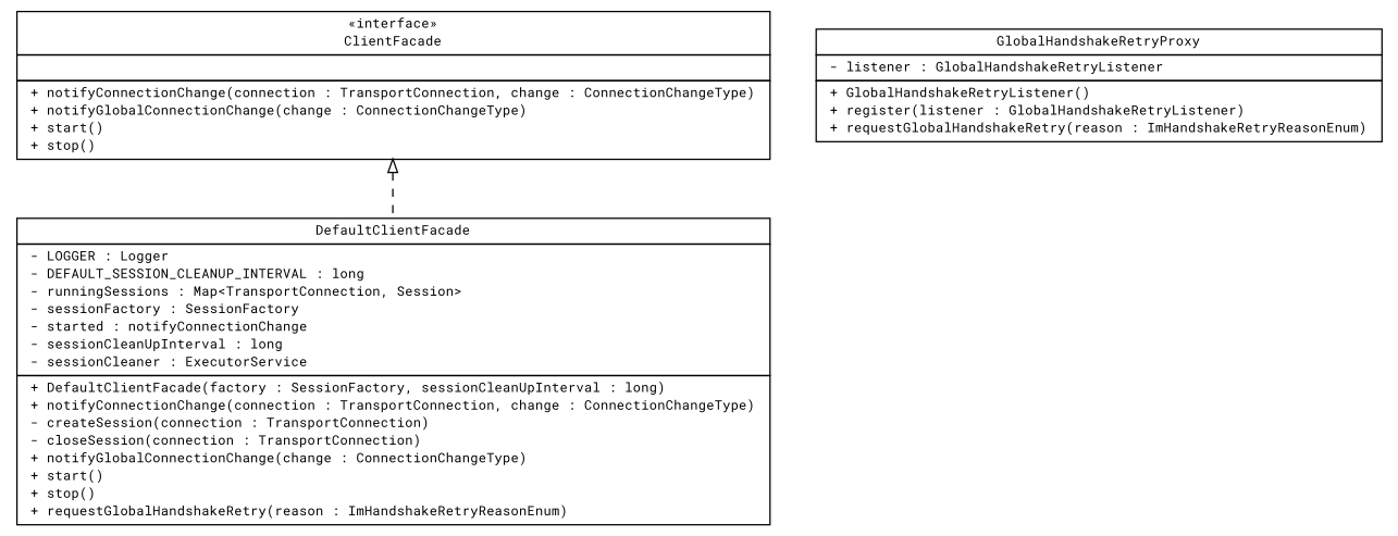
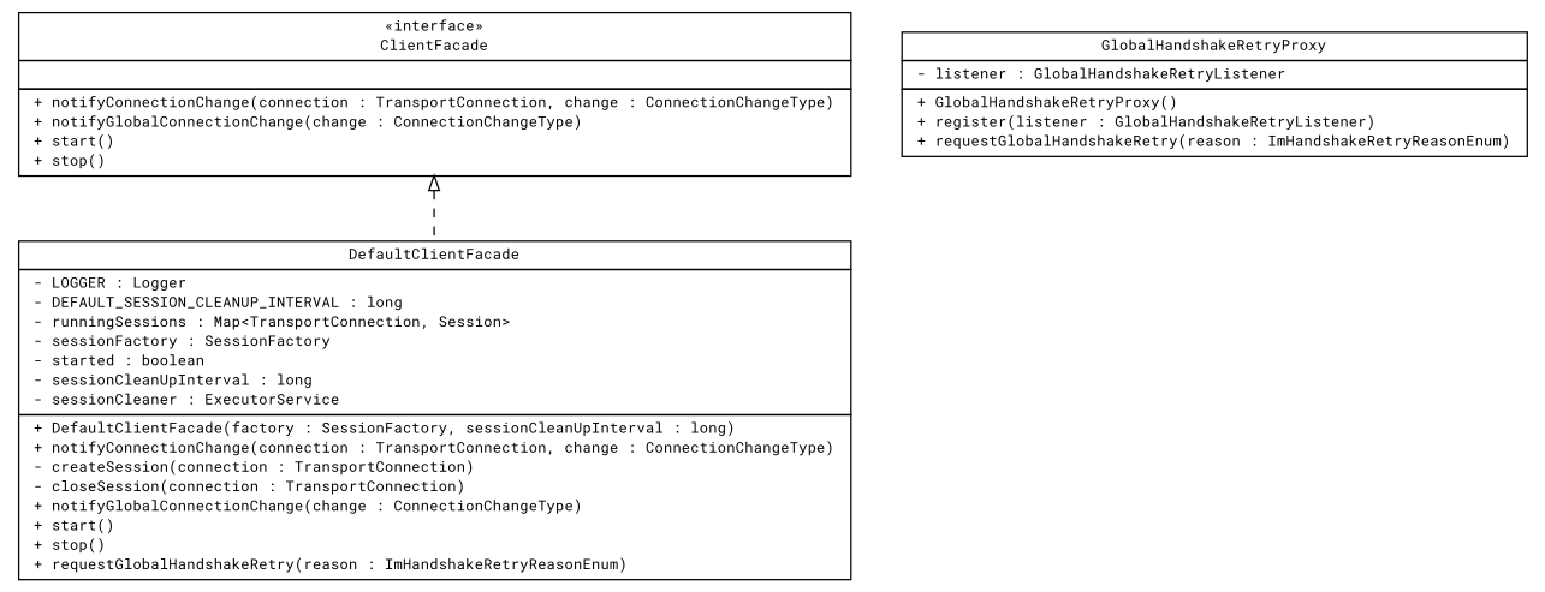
  digraph {
    nodesep=0.25
    ranksep=0.5
    fontname="Roboto Mono"
    node [fontcolor=black fontname="Roboto Mono" fontsize=10.0 shape=plaintext]
-   n1 [label=<<table title="de.hsbremen.tc.tnc.tnccs.client.DefaultClientFacade" border="0" cellborder="1" cellspacing="0" cellpadding="2" port="p" href="./DefaultClientFacade.html"> 		<tr><td><table border="0" cellspacing="0" cellpadding="1"> <tr><td align="center" balign="center"> DefaultClientFacade </td></tr> 		</table></td></tr> 		<tr><td><table border="0" cellspacing="0" cellpadding="1"> <tr><td align="left" balign="left"> - LOGGER : Logger </td></tr> <tr><td align="left" balign="left"> - DEFAULT_SESSION_CLEANUP_INTERVAL : long </td></tr> <tr><td align="left" balign="left"> - runningSessions : Map&lt;TransportConnection, Session&gt; </td></tr> <tr><td align="left" balign="left"> - sessionFactory : SessionFactory </td></tr> <tr><td align="left" balign="left"> - started : notifyConnectionChange </td></tr> <tr><td align="left" balign="left"> - sessionCleanUpInterval : long </td></tr> <tr><td align="left" balign="left"> - sessionCleaner : ExecutorService </td></tr> 		</table></td></tr> 		<tr><td><table border="0" cellspacing="0" cellpadding="1"> <tr><td align="left" balign="left"> + DefaultClientFacade(factory : SessionFactory, sessionCleanUpInterval : long) </td></tr> <tr><td align="left" balign="left"> + notifyConnectionChange(connection : TransportConnection, change : ConnectionChangeType) </td></tr> <tr><td align="left" balign="left"> - createSession(connection : TransportConnection) </td></tr> <tr><td align="left" balign="left"> - closeSession(connection : TransportConnection) </td></tr> <tr><td align="left" balign="left"> + notifyGlobalConnectionChange(change : ConnectionChangeType) </td></tr> <tr><td align="left" balign="left"> + start() </td></tr> <tr><td align="left" balign="left"> + stop() </td></tr> <tr><td align="left" balign="left"> + requestGlobalHandshakeRetry(reason : ImHandshakeRetryReasonEnum) </td></tr> 		</table></td></tr> 		</table>>]
+   n1 [label=<<table title="de.hsbremen.tc.tnc.tnccs.client.DefaultClientFacade" border="0" cellborder="1" cellspacing="0" cellpadding="2" port="p" href="./DefaultClientFacade.html"> 		<tr><td><table border="0" cellspacing="0" cellpadding="1"> <tr><td align="center" balign="center"> DefaultClientFacade </td></tr> 		</table></td></tr> 		<tr><td><table border="0" cellspacing="0" cellpadding="1"> <tr><td align="left" balign="left"> - LOGGER : Logger </td></tr> <tr><td align="left" balign="left"> - DEFAULT_SESSION_CLEANUP_INTERVAL : long </td></tr> <tr><td align="left" balign="left"> - runningSessions : Map&lt;TransportConnection, Session&gt; </td></tr> <tr><td align="left" balign="left"> - sessionFactory : SessionFactory </td></tr> <tr><td align="left" balign="left"> - started : boolean </td></tr> <tr><td align="left" balign="left"> - sessionCleanUpInterval : long </td></tr> <tr><td align="left" balign="left"> - sessionCleaner : ExecutorService </td></tr> 		</table></td></tr> 		<tr><td><table border="0" cellspacing="0" cellpadding="1"> <tr><td align="left" balign="left"> + DefaultClientFacade(factory : SessionFactory, sessionCleanUpInterval : long) </td></tr> <tr><td align="left" balign="left"> + notifyConnectionChange(connection : TransportConnection, change : ConnectionChangeType) </td></tr> <tr><td align="left" balign="left"> - createSession(connection : TransportConnection) </td></tr> <tr><td align="left" balign="left"> - closeSession(connection : TransportConnection) </td></tr> <tr><td align="left" balign="left"> + notifyGlobalConnectionChange(change : ConnectionChangeType) </td></tr> <tr><td align="left" balign="left"> + start() </td></tr> <tr><td align="left" balign="left"> + stop() </td></tr> <tr><td align="left" balign="left"> + requestGlobalHandshakeRetry(reason : ImHandshakeRetryReasonEnum) </td></tr> 		</table></td></tr> 		</table>>]
    n2 [label=<<table title="de.hsbremen.tc.tnc.tnccs.client.ClientFacade" border="0" cellborder="1" cellspacing="0" cellpadding="2" port="p" href="./ClientFacade.html"> 		<tr><td><table border="0" cellspacing="0" cellpadding="1"> <tr><td align="center" balign="center"> &#171;interface&#187; </td></tr> <tr><td align="center" balign="center"> ClientFacade </td></tr> 		</table></td></tr> 		<tr><td><table border="0" cellspacing="0" cellpadding="1"> <tr><td align="left" balign="left">  </td></tr> 		</table></td></tr> 		<tr><td><table border="0" cellspacing="0" cellpadding="1"> <tr><td align="left" balign="left"> + notifyConnectionChange(connection : TransportConnection, change : ConnectionChangeType) </td></tr> <tr><td align="left" balign="left"> + notifyGlobalConnectionChange(change : ConnectionChangeType) </td></tr> <tr><td align="left" balign="left"> + start() </td></tr> <tr><td align="left" balign="left"> + stop() </td></tr> 		</table></td></tr> 		</table>>]
-   n3 [label=<<table title="de.hsbremen.tc.tnc.tnccs.client.GlobalHandshakeRetryProxy" border="0" cellborder="1" cellspacing="0" cellpadding="2" port="p" href="./GlobalHandshakeRetryProxy.html"> 		<tr><td><table border="0" cellspacing="0" cellpadding="1"> <tr><td align="center" balign="center"> GlobalHandshakeRetryProxy </td></tr> 		</table></td></tr> 		<tr><td><table border="0" cellspacing="0" cellpadding="1"> <tr><td align="left" balign="left"> - listener : GlobalHandshakeRetryListener </td></tr> 		</table></td></tr> 		<tr><td><table border="0" cellspacing="0" cellpadding="1"> <tr><td align="left" balign="left"> + GlobalHandshakeRetryListener() </td></tr> <tr><td align="left" balign="left"> + register(listener : GlobalHandshakeRetryListener) </td></tr> <tr><td align="left" balign="left"> + requestGlobalHandshakeRetry(reason : ImHandshakeRetryReasonEnum) </td></tr> 		</table></td></tr> 		</table>>]
+   n3 [label=<<table title="de.hsbremen.tc.tnc.tnccs.client.GlobalHandshakeRetryProxy" border="0" cellborder="1" cellspacing="0" cellpadding="2" port="p" href="./GlobalHandshakeRetryProxy.html"> 		<tr><td><table border="0" cellspacing="0" cellpadding="1"> <tr><td align="center" balign="center"> GlobalHandshakeRetryProxy </td></tr> 		</table></td></tr> 		<tr><td><table border="0" cellspacing="0" cellpadding="1"> <tr><td align="left" balign="left"> - listener : GlobalHandshakeRetryListener </td></tr> 		</table></td></tr> 		<tr><td><table border="0" cellspacing="0" cellpadding="1"> <tr><td align="left" balign="left"> + GlobalHandshakeRetryProxy() </td></tr> <tr><td align="left" balign="left"> + register(listener : GlobalHandshakeRetryListener) </td></tr> <tr><td align="left" balign="left"> + requestGlobalHandshakeRetry(reason : ImHandshakeRetryReasonEnum) </td></tr> 		</table></td></tr> 		</table>>]
    n2 -> n1 [arrowtail=empty dir=back fontname="Roboto Mono" fontsize=10 headport=p labelfontname=Helvetica labelfontsize=10 style=dashed tailport=p]
  }
